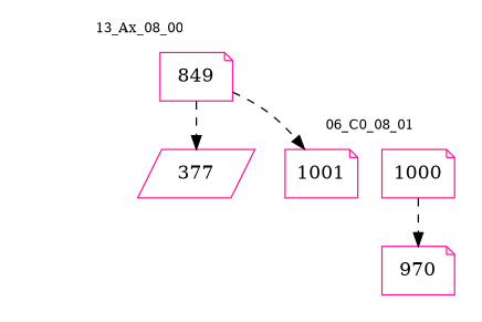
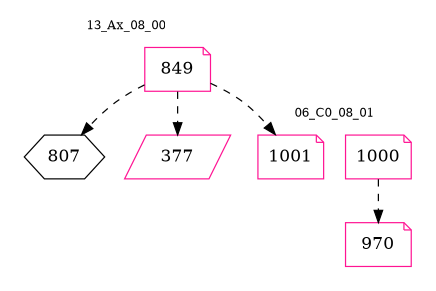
  digraph {
    node [color=deeppink shape=note]
    edge [color=black style=dashed]
    n1 [label=849]
+   n2 [color=black label=807 shape=hexagon]
    n3 [label=377 shape=parallelogram]
    n4 [label=1000]
    n5 [label=970]
    n6 [label=1001]
    subgraph cluster_1 {
      color=white
      fontsize=10
      label="13_Ax_08_00"
      n1
+     n2
      n3
    }
    subgraph cluster_2 {
      color=white
      fontsize=10
      label="06_C0_08_01"
      n4
      n5
      n6
    }
+   n1 -> n2
    n1 -> n3
    n1 -> n6
    n4 -> n5
  }
